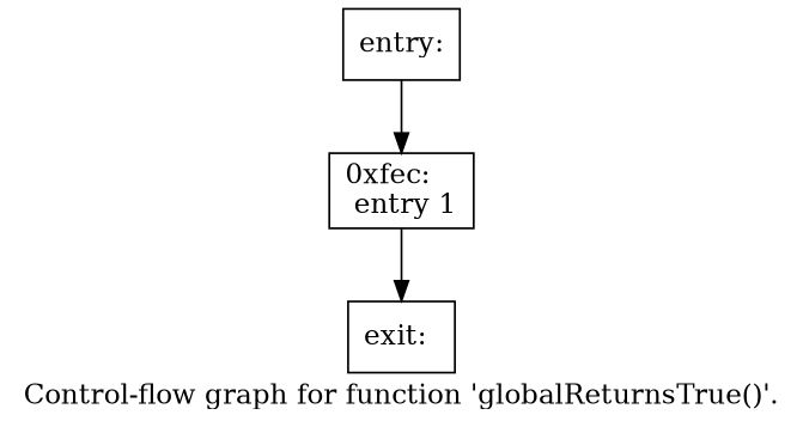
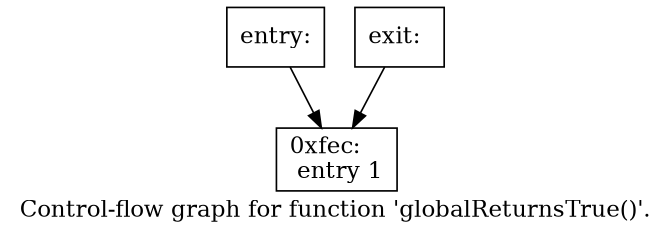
  digraph {
    label="Control-flow graph for function 'globalReturnsTrue()'."
    node [shape=record]
    n1 [label="{entry:\l}"]
    n2 [label="{0xfec:\l  entry 1\l}"]
    n3 [label="{exit:\l}"]
    n1 -> n2
-   n2 -> n3
+   n3 -> n2
  }
